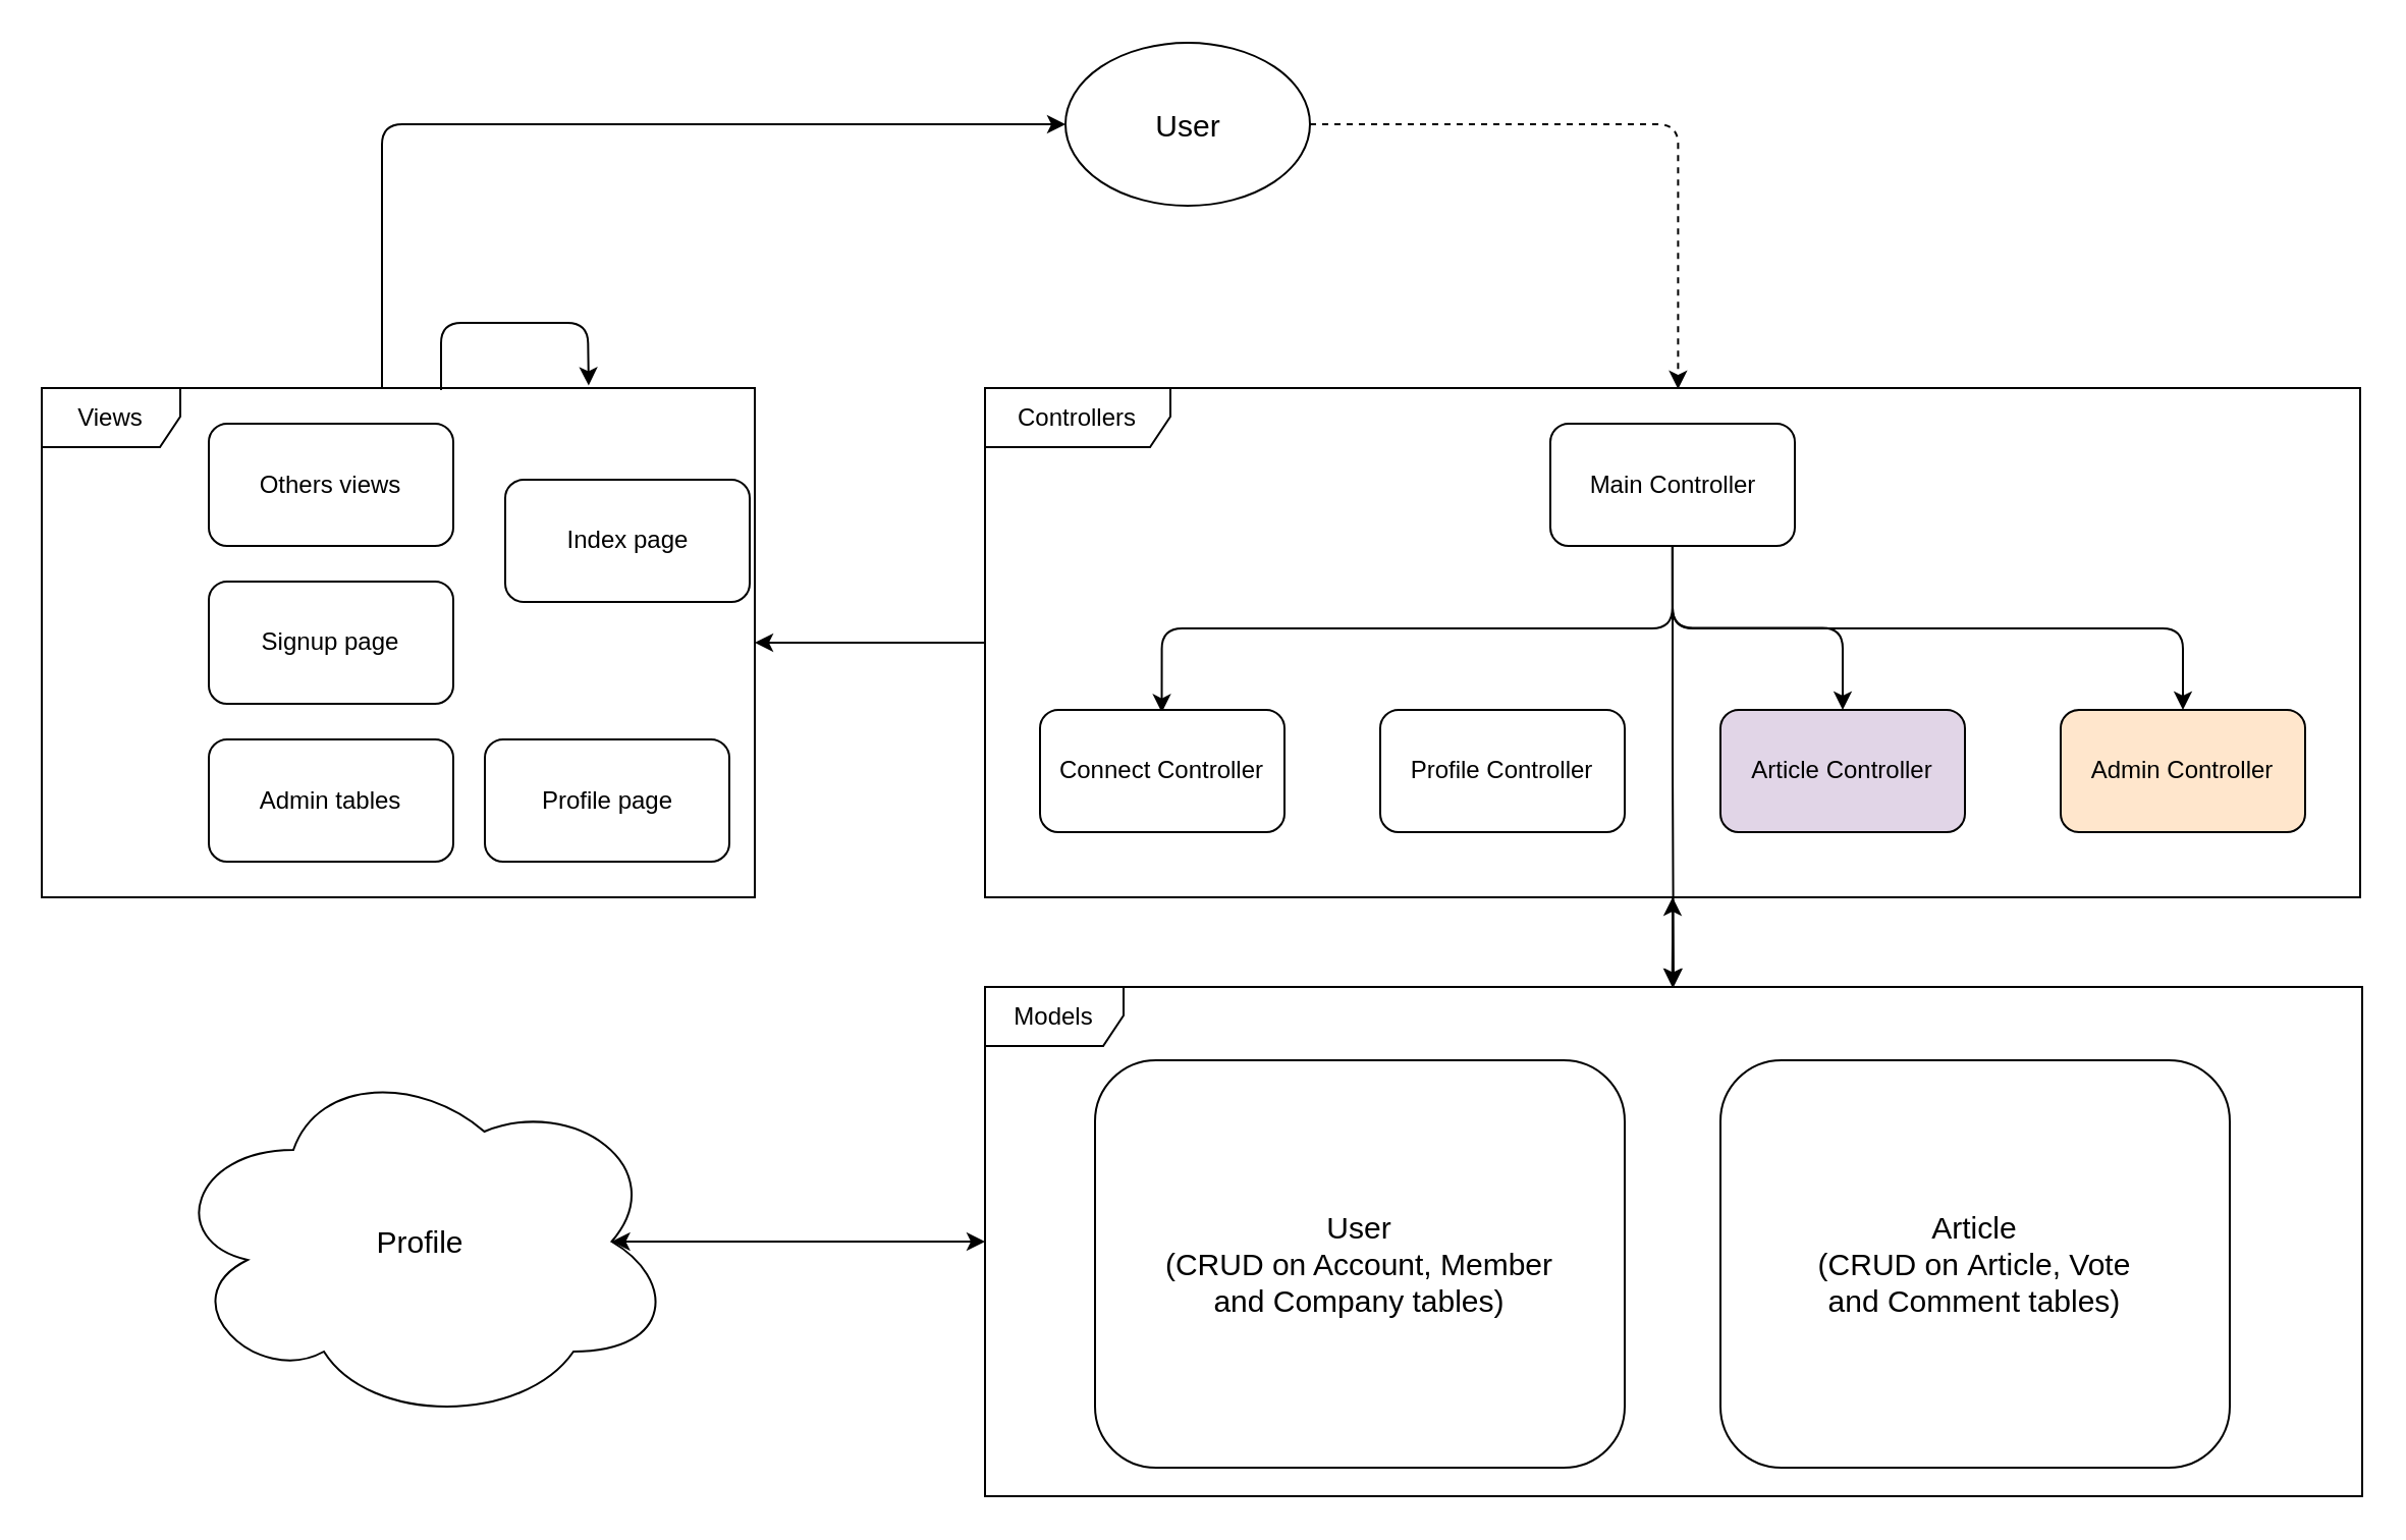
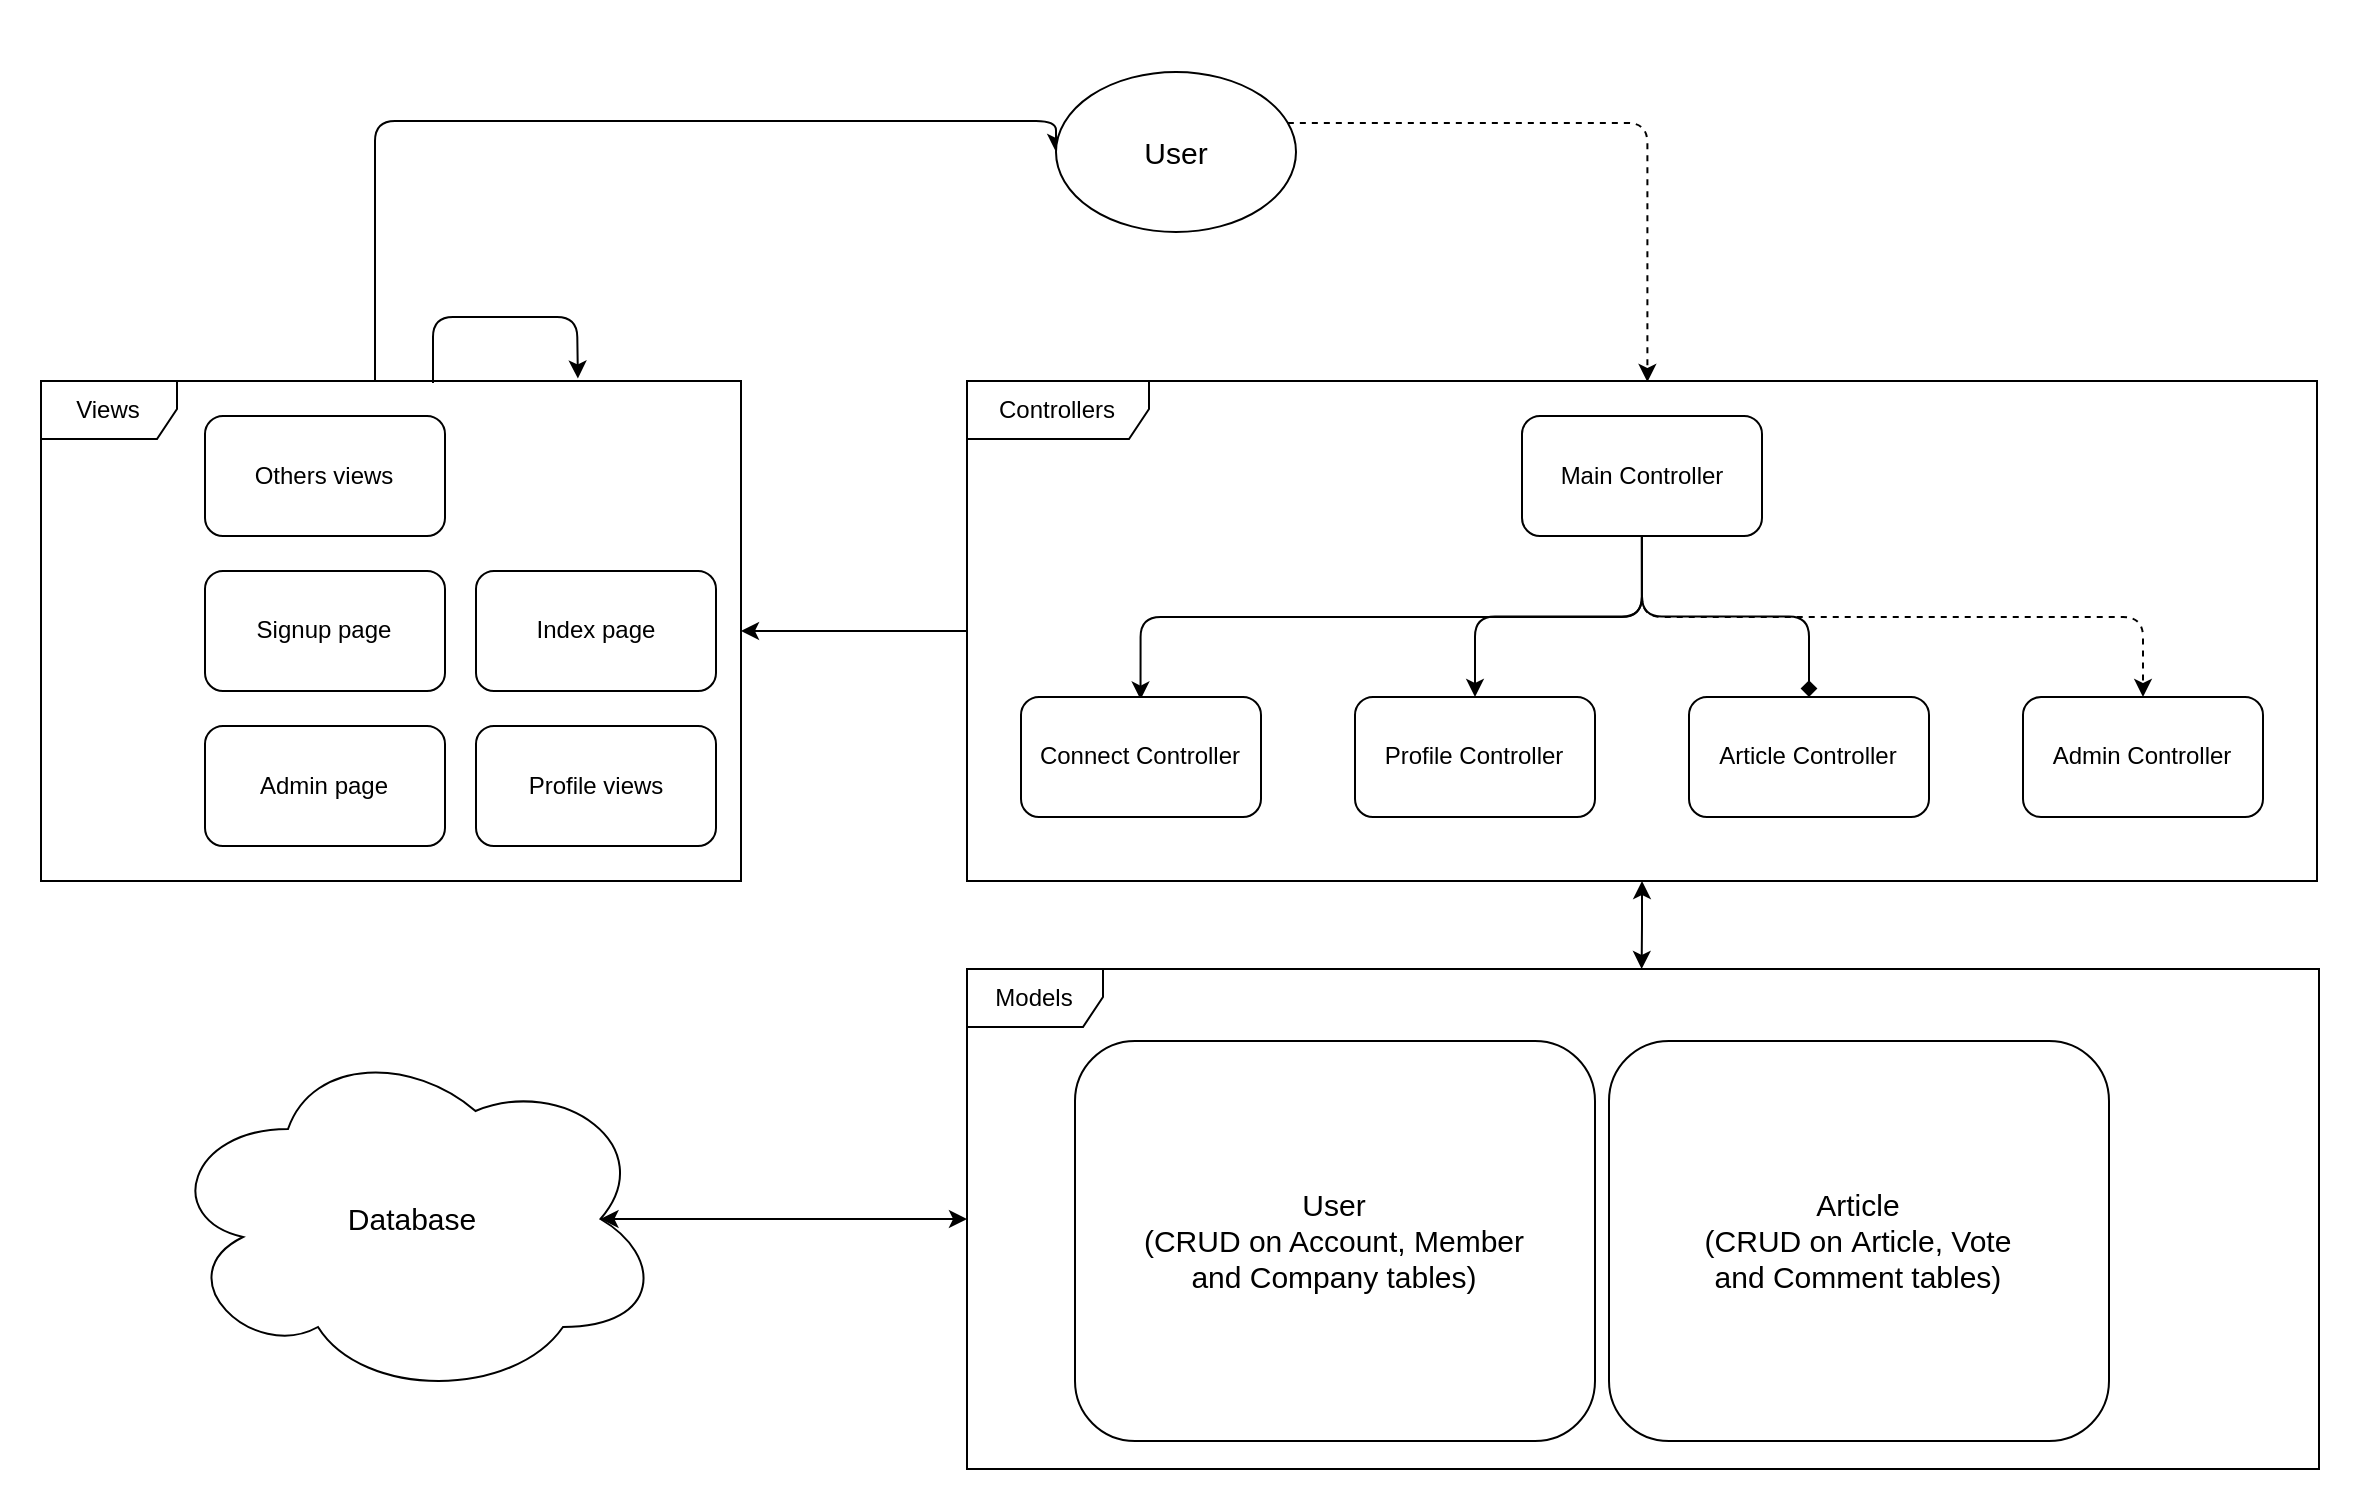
  <mxCell id="0" />
  <mxCell id="1" parent="0" />
  <mxCell id="2" style="edgeStyle=orthogonalEdgeStyle;rounded=1;orthogonalLoop=1;jettySize=auto;html=1;entryX=0;entryY=0.5;entryDx=0;entryDy=0;startArrow=none;startFill=0;endArrow=classic;endFill=1;strokeColor=#000000;strokeWidth=1;fontSize=15;" edge="1" parent="1" source="3" target="17"><mxGeometry relative="1" as="geometry"><Array as="points"><mxPoint x="187" y="60" /></Array></mxGeometry></mxCell>
  <mxCell id="3" value="Views" style="shape=umlFrame;whiteSpace=wrap;html=1;width=68;height=29;" vertex="1" parent="1"><mxGeometry x="20" y="190" width="350" height="250" as="geometry" /></mxCell>
  <mxCell id="4" style="edgeStyle=orthogonalEdgeStyle;rounded=0;orthogonalLoop=1;jettySize=auto;html=1;entryX=0.499;entryY=0;entryDx=0;entryDy=0;entryPerimeter=0;startArrow=classic;startFill=1;endArrow=classic;endFill=1;strokeColor=#000000;strokeWidth=1;fontSize=15;" edge="1" parent="1" source="5" target="24"><mxGeometry relative="1" as="geometry" /></mxCell>
  <mxCell id="5" value="Controllers" style="shape=umlFrame;whiteSpace=wrap;html=1;width=91;height=29;" vertex="1" parent="1"><mxGeometry x="483" y="190" width="675" height="250" as="geometry" /></mxCell>
- <mxCell id="6" style="edgeStyle=orthogonalEdgeStyle;rounded=1;orthogonalLoop=1;jettySize=auto;html=1;startArrow=none;startFill=0;endArrow=classic;endFill=1;strokeColor=#000000;strokeWidth=1;" edge="1" parent="1" source="10" target="24"><mxGeometry relative="1" as="geometry" /></mxCell>
- <mxCell id="7" style="edgeStyle=orthogonalEdgeStyle;rounded=1;orthogonalLoop=1;jettySize=auto;html=1;entryX=0.5;entryY=0;entryDx=0;entryDy=0;startArrow=none;startFill=0;endArrow=classic;endFill=1;strokeColor=#000000;strokeWidth=1;" edge="1" parent="1" source="10" target="13"><mxGeometry relative="1" as="geometry" /></mxCell>
- <mxCell id="8" style="edgeStyle=orthogonalEdgeStyle;rounded=1;orthogonalLoop=1;jettySize=auto;html=1;entryX=0.5;entryY=0;entryDx=0;entryDy=0;startArrow=none;startFill=0;endArrow=classic;endFill=1;strokeColor=#000000;strokeWidth=1;" edge="1" parent="1" source="10" target="14"><mxGeometry relative="1" as="geometry"><Array as="points"><mxPoint x="820" y="308" /><mxPoint x="1071" y="308" /></Array></mxGeometry></mxCell>
+ <mxCell id="6" style="edgeStyle=orthogonalEdgeStyle;rounded=1;orthogonalLoop=1;jettySize=auto;html=1;entryX=0.5;entryY=0;entryDx=0;entryDy=0;startArrow=none;startFill=0;endArrow=classic;endFill=1;strokeColor=#000000;strokeWidth=1;" edge="1" parent="1" source="10" target="12"><mxGeometry relative="1" as="geometry" /></mxCell>
+ <mxCell id="7" style="edgeStyle=orthogonalEdgeStyle;rounded=1;orthogonalLoop=1;jettySize=auto;html=1;entryX=0.5;entryY=0;entryDx=0;entryDy=0;startArrow=none;startFill=0;endArrow=diamond;endFill=1;strokeColor=#000000;strokeWidth=1;" edge="1" parent="1" source="10" target="13"><mxGeometry relative="1" as="geometry" /></mxCell>
+ <mxCell id="8" style="edgeStyle=orthogonalEdgeStyle;rounded=1;orthogonalLoop=1;jettySize=auto;html=1;entryX=0.5;entryY=0;entryDx=0;entryDy=0;startArrow=none;startFill=0;endArrow=classic;endFill=1;strokeColor=#000000;strokeWidth=1;dashed=1;" edge="1" parent="1" source="10" target="14"><mxGeometry relative="1" as="geometry"><Array as="points"><mxPoint x="820" y="308" /><mxPoint x="1071" y="308" /></Array></mxGeometry></mxCell>
  <mxCell id="9" style="edgeStyle=orthogonalEdgeStyle;rounded=1;orthogonalLoop=1;jettySize=auto;html=1;startArrow=none;startFill=0;endArrow=classic;endFill=1;strokeColor=#000000;strokeWidth=1;entryX=0.5;entryY=0;entryDx=0;entryDy=0;" edge="1" parent="1"><mxGeometry relative="1" as="geometry"><mxPoint x="820.353" y="266.5" as="sourcePoint" /><mxPoint x="569.765" y="349.294" as="targetPoint" /><Array as="points"><mxPoint x="820" y="308" /><mxPoint x="570" y="308" /></Array></mxGeometry></mxCell>
  <mxCell id="10" value="Main Controller" style="rounded=1;whiteSpace=wrap;html=1;" vertex="1" parent="1"><mxGeometry x="760.5" y="207.5" width="120" height="60" as="geometry" /></mxCell>
  <mxCell id="11" value="Connect Controller" style="rounded=1;whiteSpace=wrap;html=1;" vertex="1" parent="1"><mxGeometry x="510" y="348" width="120" height="60" as="geometry" /></mxCell>
  <mxCell id="12" value="Profile Controller" style="rounded=1;whiteSpace=wrap;html=1;" vertex="1" parent="1"><mxGeometry x="677" y="348" width="120" height="60" as="geometry" /></mxCell>
- <mxCell id="13" value="Article Controller" style="rounded=1;whiteSpace=wrap;html=1;fillColor=#e1d5e7;" vertex="1" parent="1"><mxGeometry x="844" y="348" width="120" height="60" as="geometry" /></mxCell>
- <mxCell id="14" value="Admin Controller" style="rounded=1;whiteSpace=wrap;html=1;fillColor=#ffe6cc;" vertex="1" parent="1"><mxGeometry x="1011" y="348" width="120" height="60" as="geometry" /></mxCell>
+ <mxCell id="13" value="Article Controller" style="rounded=1;whiteSpace=wrap;html=1;" vertex="1" parent="1"><mxGeometry x="844" y="348" width="120" height="60" as="geometry" /></mxCell>
+ <mxCell id="14" value="Admin Controller" style="rounded=1;whiteSpace=wrap;html=1;" vertex="1" parent="1"><mxGeometry x="1011" y="348" width="120" height="60" as="geometry" /></mxCell>
  <mxCell id="15" style="edgeStyle=orthogonalEdgeStyle;rounded=0;orthogonalLoop=1;jettySize=auto;html=1;endArrow=classic;endFill=1;" edge="1" parent="1" source="5" target="3"><mxGeometry relative="1" as="geometry" /></mxCell>
  <mxCell id="16" style="edgeStyle=orthogonalEdgeStyle;rounded=1;orthogonalLoop=1;jettySize=auto;html=1;entryX=0.504;entryY=0.002;entryDx=0;entryDy=0;entryPerimeter=0;startArrow=none;startFill=0;endArrow=classic;endFill=1;strokeColor=#000000;strokeWidth=1;fontSize=15;dashed=1;" edge="1" parent="1" source="17" target="5"><mxGeometry relative="1" as="geometry"><Array as="points"><mxPoint x="823" y="61" /></Array></mxGeometry></mxCell>
- <mxCell id="17" value="User" style="ellipse;whiteSpace=wrap;html=1;fontSize=15;" vertex="1" parent="1"><mxGeometry x="522.5" y="20.5" width="120" height="80" as="geometry" /></mxCell>
- <mxCell id="18" value="Index page" style="rounded=1;whiteSpace=wrap;html=1;" vertex="1" parent="1"><mxGeometry x="247.5" y="235" width="120" height="60" as="geometry" /></mxCell>
- <mxCell id="19" value="Profile page" style="rounded=1;whiteSpace=wrap;html=1;" vertex="1" parent="1"><mxGeometry x="237.5" y="362.5" width="120" height="60" as="geometry" /></mxCell>
- <mxCell id="20" value="Admin tables" style="rounded=1;whiteSpace=wrap;html=1;" vertex="1" parent="1"><mxGeometry x="102" y="362.5" width="120" height="60" as="geometry" /></mxCell>
+ <mxCell id="17" value="User" style="ellipse;whiteSpace=wrap;html=1;fontSize=15;" vertex="1" parent="1"><mxGeometry x="527.5" y="35.5" width="120" height="80" as="geometry" /></mxCell>
+ <mxCell id="18" value="Index page" style="rounded=1;whiteSpace=wrap;html=1;" vertex="1" parent="1"><mxGeometry x="237.5" y="285" width="120" height="60" as="geometry" /></mxCell>
+ <mxCell id="19" value="Profile views" style="rounded=1;whiteSpace=wrap;html=1;" vertex="1" parent="1"><mxGeometry x="237.5" y="362.5" width="120" height="60" as="geometry" /></mxCell>
+ <mxCell id="20" value="Admin page" style="rounded=1;whiteSpace=wrap;html=1;" vertex="1" parent="1"><mxGeometry x="102" y="362.5" width="120" height="60" as="geometry" /></mxCell>
  <mxCell id="21" value="Signup page" style="rounded=1;whiteSpace=wrap;html=1;" vertex="1" parent="1"><mxGeometry x="102" y="285" width="120" height="60" as="geometry" /></mxCell>
  <mxCell id="22" value="Others views" style="rounded=1;whiteSpace=wrap;html=1;" vertex="1" parent="1"><mxGeometry x="102" y="207.5" width="120" height="60" as="geometry" /></mxCell>
  <mxCell id="23" style="edgeStyle=orthogonalEdgeStyle;rounded=0;orthogonalLoop=1;jettySize=auto;html=1;entryX=0.875;entryY=0.5;entryDx=0;entryDy=0;entryPerimeter=0;startArrow=classic;startFill=1;endArrow=classic;endFill=1;strokeColor=#000000;strokeWidth=1;fontSize=15;" edge="1" parent="1" source="24" target="27"><mxGeometry relative="1" as="geometry" /></mxCell>
  <mxCell id="24" value="Models" style="shape=umlFrame;whiteSpace=wrap;html=1;width=68;height=29;" vertex="1" parent="1"><mxGeometry x="483" y="484" width="676" height="250" as="geometry" /></mxCell>
  <mxCell id="25" value="User&lt;br&gt;(CRUD on Account, Member &lt;br&gt;and Company tables)" style="rounded=1;whiteSpace=wrap;html=1;fontSize=15;" vertex="1" parent="1"><mxGeometry x="537" y="520" width="260" height="200" as="geometry" /></mxCell>
- <mxCell id="26" value="Article&lt;br&gt;(CRUD on&amp;nbsp;Article, Vote &lt;br&gt;and Comment tables)" style="rounded=1;whiteSpace=wrap;html=1;fontSize=15;" vertex="1" parent="1"><mxGeometry x="844" y="520" width="250" height="200" as="geometry" /></mxCell>
- <mxCell id="27" value="Profile" style="ellipse;shape=cloud;whiteSpace=wrap;html=1;fontSize=15;" vertex="1" parent="1"><mxGeometry x="81" y="519" width="250" height="180" as="geometry" /></mxCell>
+ <mxCell id="26" value="Article&lt;br&gt;(CRUD on&amp;nbsp;Article, Vote &lt;br&gt;and Comment tables)" style="rounded=1;whiteSpace=wrap;html=1;fontSize=15;" vertex="1" parent="1"><mxGeometry x="804" y="520" width="250" height="200" as="geometry" /></mxCell>
+ <mxCell id="27" value="Database" style="ellipse;shape=cloud;whiteSpace=wrap;html=1;fontSize=15;" vertex="1" parent="1"><mxGeometry x="81" y="519" width="250" height="180" as="geometry" /></mxCell>
  <mxCell id="28" value="" style="endArrow=classic;html=1;strokeColor=#000000;strokeWidth=1;fontSize=15;exitX=0.56;exitY=0.004;exitDx=0;exitDy=0;exitPerimeter=0;entryX=0.767;entryY=-0.005;entryDx=0;entryDy=0;entryPerimeter=0;" edge="1" parent="1" source="3" target="3"><mxGeometry width="50" height="50" relative="1" as="geometry"><mxPoint x="216" y="175" as="sourcePoint" /><mxPoint x="331" y="165" as="targetPoint" /><Array as="points"><mxPoint x="216" y="158" /><mxPoint x="288" y="158" /></Array></mxGeometry></mxCell>
